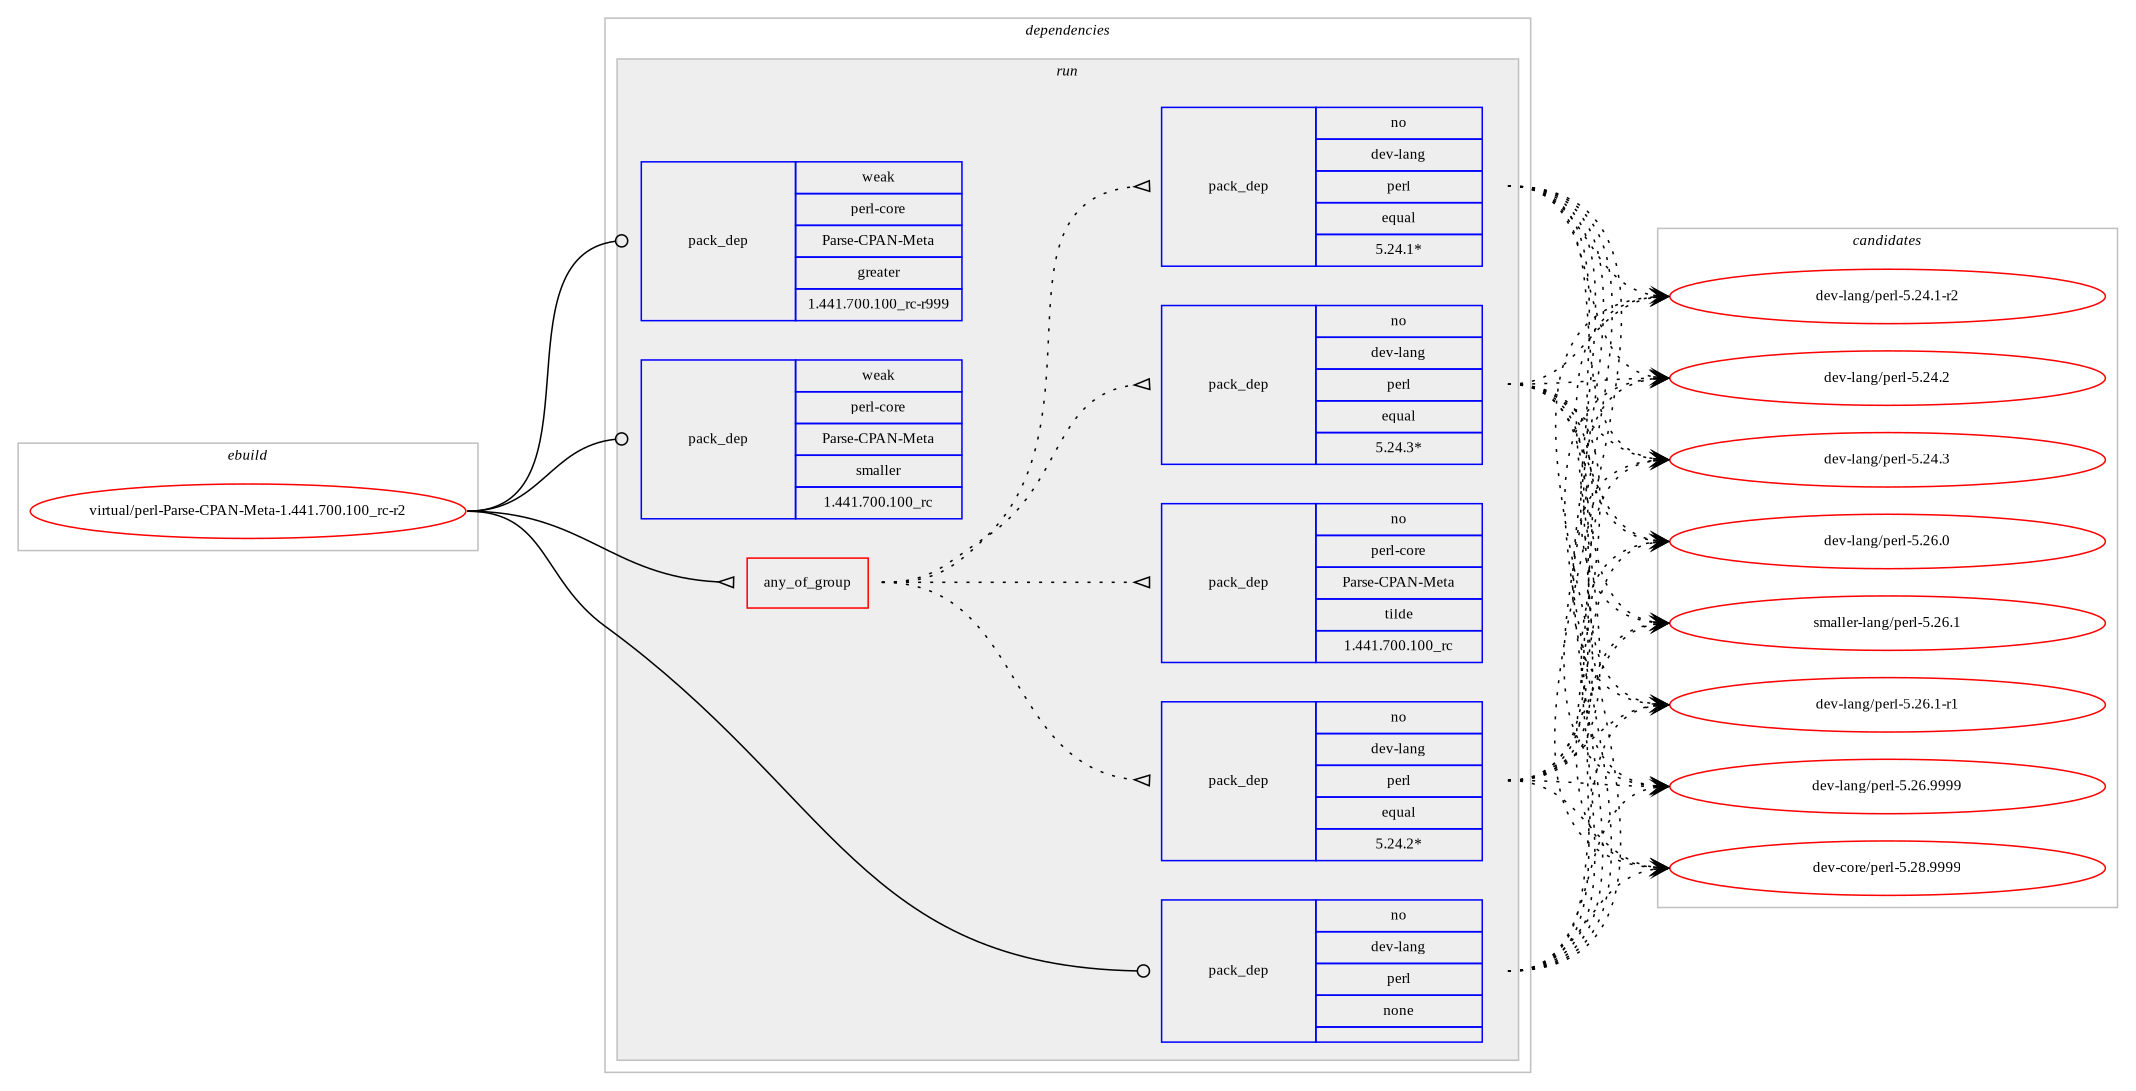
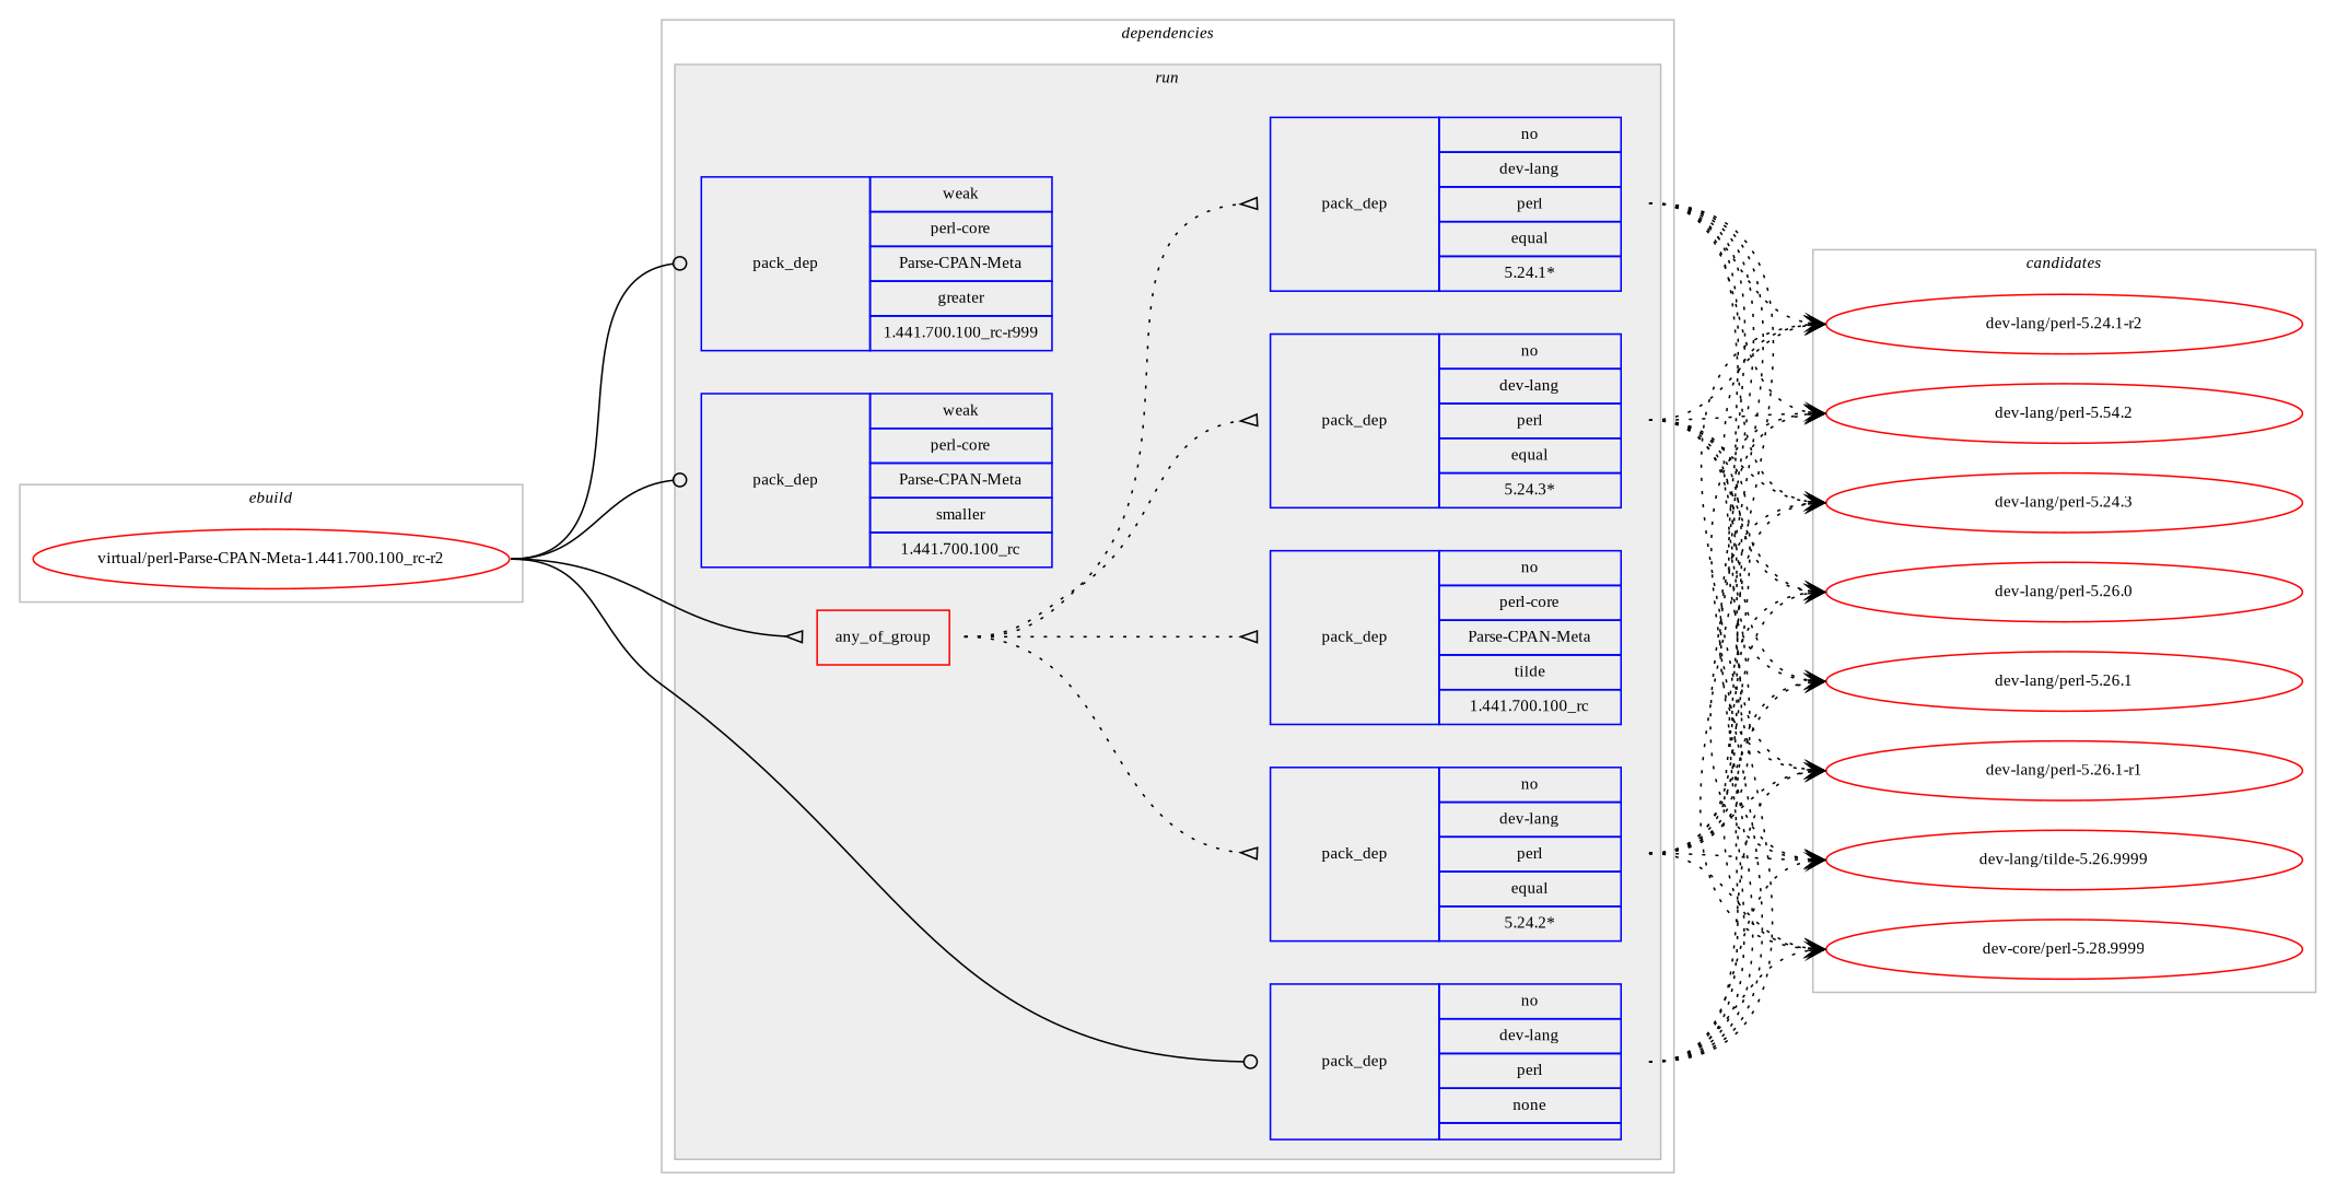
  digraph {
    compound=true
    concentrate=true
    fontname="Liberation Serif"
    fontsize=10
    newrank=true
    rankdir=LR
    ranksep=1.5
    node [color=red fontname="Liberation Serif" fontsize=10]
    edge [arrowhead=vee fontname="Liberation Serif" headport=w style=dotted tailport=e weight=100]
    n1 [label="virtual/perl-Parse-CPAN-Meta-1.441.700.100_rc-r2" width=4]
    n2 [color=blue label=<<TABLE BORDER="0" CELLBORDER="1" CELLSPACING="0" CELLPADDING="4" WIDTH="220"><TR><TD ROWSPAN="6" CELLPADDING="30">pack_dep</TD></TR><TR><TD WIDTH="110">no</TD></TR><TR><TD>dev-lang</TD></TR><TR><TD>perl</TD></TR><TR><TD>equal</TD></TR><TR><TD>5.24.3*</TD></TR></TABLE>> shape=none]
    n3 [color=blue label=<<TABLE BORDER="0" CELLBORDER="1" CELLSPACING="0" CELLPADDING="4" WIDTH="220"><TR><TD ROWSPAN="6" CELLPADDING="30">pack_dep</TD></TR><TR><TD WIDTH="110">no</TD></TR><TR><TD>dev-lang</TD></TR><TR><TD>perl</TD></TR><TR><TD>equal</TD></TR><TR><TD>5.24.2*</TD></TR></TABLE>> shape=none]
    n4 [color=blue label=<<TABLE BORDER="0" CELLBORDER="1" CELLSPACING="0" CELLPADDING="4" WIDTH="220"><TR><TD ROWSPAN="6" CELLPADDING="30">pack_dep</TD></TR><TR><TD WIDTH="110">no</TD></TR><TR><TD>dev-lang</TD></TR><TR><TD>perl</TD></TR><TR><TD>equal</TD></TR><TR><TD>5.24.1*</TD></TR></TABLE>> shape=none]
    n5 [color=blue label=<<TABLE BORDER="0" CELLBORDER="1" CELLSPACING="0" CELLPADDING="4" WIDTH="220"><TR><TD ROWSPAN="6" CELLPADDING="30">pack_dep</TD></TR><TR><TD WIDTH="110">no</TD></TR><TR><TD>perl-core</TD></TR><TR><TD>Parse-CPAN-Meta</TD></TR><TR><TD>tilde</TD></TR><TR><TD>1.441.700.100_rc</TD></TR></TABLE>> shape=none]
    n6 [label=<<TABLE BORDER="0" CELLBORDER="1" CELLSPACING="0" CELLPADDING="4"><TR><TD CELLPADDING="10">any_of_group</TD></TR></TABLE>> shape=none]
    n7 [color=blue label=<<TABLE BORDER="0" CELLBORDER="1" CELLSPACING="0" CELLPADDING="4" WIDTH="220"><TR><TD ROWSPAN="6" CELLPADDING="30">pack_dep</TD></TR><TR><TD WIDTH="110">no</TD></TR><TR><TD>dev-lang</TD></TR><TR><TD>perl</TD></TR><TR><TD>none</TD></TR><TR><TD></TD></TR></TABLE>> shape=none]
    n8 [color=blue label=<<TABLE BORDER="0" CELLBORDER="1" CELLSPACING="0" CELLPADDING="4" WIDTH="220"><TR><TD ROWSPAN="6" CELLPADDING="30">pack_dep</TD></TR><TR><TD WIDTH="110">weak</TD></TR><TR><TD>perl-core</TD></TR><TR><TD>Parse-CPAN-Meta</TD></TR><TR><TD>greater</TD></TR><TR><TD>1.441.700.100_rc-r999</TD></TR></TABLE>> shape=none]
    n9 [color=blue label=<<TABLE BORDER="0" CELLBORDER="1" CELLSPACING="0" CELLPADDING="4" WIDTH="220"><TR><TD ROWSPAN="6" CELLPADDING="30">pack_dep</TD></TR><TR><TD WIDTH="110">weak</TD></TR><TR><TD>perl-core</TD></TR><TR><TD>Parse-CPAN-Meta</TD></TR><TR><TD>smaller</TD></TR><TR><TD>1.441.700.100_rc</TD></TR></TABLE>> shape=none]
    n10 [label="dev-lang/perl-5.24.1-r2" width=4]
-   n11 [label="dev-lang/perl-5.24.2" width=4]
+   n11 [label="dev-lang/perl-5.54.2" width=4]
    n12 [label="dev-lang/perl-5.24.3" width=4]
    n13 [label="dev-lang/perl-5.26.0" width=4]
-   n14 [label="smaller-lang/perl-5.26.1" width=4]
+   n14 [label="dev-lang/perl-5.26.1" width=4]
    n15 [label="dev-lang/perl-5.26.1-r1" width=4]
-   n16 [label="dev-lang/perl-5.26.9999" width=4]
+   n16 [label="dev-lang/tilde-5.26.9999" width=4]
    n17 [label="dev-core/perl-5.28.9999" width=4]
    subgraph cluster_1 {
      color=gray
      label=<<i>ebuild</i>>
      rank=same
      n1
    }
    subgraph cluster_2 {
      color=gray
      label=<<i>dependencies</i>>
      subgraph cluster_3 {
        color=gray
        fillcolor="#eeeeee"
        label=<<i>compile</i>>
        style=filled
      }
      subgraph cluster_4 {
        color=gray
        fillcolor="#eeeeee"
        label=<<i>compile and run</i>>
        style=filled
      }
      subgraph cluster_5 {
        color=gray
        fillcolor="#eeeeee"
        label=<<i>run</i>>
        style=filled
        subgraph sub_6 {
          color=gray
          fillcolor="#eeeeee"
          label=<<i>run</i>>
          style=filled
          n6
          subgraph sub_7 {
            color=gray
            fillcolor="#eeeeee"
            label=<<i>run</i>>
            style=filled
            n2
          }
          subgraph sub_8 {
            color=gray
            fillcolor="#eeeeee"
            label=<<i>run</i>>
            style=filled
            n3
          }
          subgraph sub_9 {
            color=gray
            fillcolor="#eeeeee"
            label=<<i>run</i>>
            style=filled
            n4
          }
          subgraph sub_10 {
            color=gray
            fillcolor="#eeeeee"
            label=<<i>run</i>>
            style=filled
            n5
          }
        }
        subgraph sub_11 {
          color=gray
          fillcolor="#eeeeee"
          label=<<i>run</i>>
          style=filled
          n7
        }
        subgraph sub_12 {
          color=gray
          fillcolor="#eeeeee"
          label=<<i>run</i>>
          style=filled
          n8
        }
        subgraph sub_13 {
          color=gray
          fillcolor="#eeeeee"
          label=<<i>run</i>>
          style=filled
          n9
        }
      }
    }
    subgraph cluster_14 {
      color=gray
      label=<<i>candidates</i>>
      rank=same
      subgraph sub_15 {
        color=black
        label=<<i>candidates</i>>
        nodesep=1
        rank=same
        n10
        n11
        n12
        n13
        n14
        n15
        n16
        n17
      }
      subgraph sub_16 {
        color=black
        label=<<i>candidates</i>>
        nodesep=1
        rank=same
        n10
        n11
        n12
        n13
        n14
        n15
        n16
        n17
      }
      subgraph sub_17 {
        color=black
        label=<<i>candidates</i>>
        nodesep=1
        rank=same
        n10
        n11
        n12
        n13
        n14
        n15
        n16
        n17
      }
      subgraph sub_18 {
        color=black
        label=<<i>candidates</i>>
        nodesep=1
        rank=same
      }
      subgraph sub_19 {
        color=black
        label=<<i>candidates</i>>
        nodesep=1
        rank=same
        n10
        n11
        n12
        n13
        n14
        n15
        n16
        n17
      }
      subgraph sub_20 {
        color=black
        label=<<i>candidates</i>>
        nodesep=1
        rank=same
      }
      subgraph sub_21 {
        color=black
        label=<<i>candidates</i>>
        nodesep=1
        rank=same
      }
    }
    n1 -> n6 [arrowhead=oinv style=solid weight=20]
    n1 -> n7 [arrowhead=odot style=solid weight=20]
    n1 -> n8 [arrowhead=odot style=solid weight=20]
    n1 -> n9 [arrowhead=odot style=solid weight=20]
    n2 -> n10
    n2 -> n11
    n2 -> n12
    n2 -> n13
    n2 -> n14
    n2 -> n15
    n2 -> n16
    n2 -> n17
    n3 -> n10
    n3 -> n11
    n3 -> n12
    n3 -> n13
    n3 -> n14
    n3 -> n15
    n3 -> n16
    n3 -> n17
    n4 -> n10
    n4 -> n11
    n4 -> n12
    n4 -> n13
    n4 -> n14
    n4 -> n15
    n4 -> n16
    n4 -> n17
    n6 -> n2 [arrowhead=oinv weight=20]
    n6 -> n3 [arrowhead=oinv weight=20]
    n6 -> n4 [arrowhead=oinv weight=20]
    n6 -> n5 [arrowhead=oinv weight=20]
    n7 -> n10
    n7 -> n11
    n7 -> n12
    n7 -> n13
    n7 -> n14
    n7 -> n15
    n7 -> n16
    n7 -> n17
  }
